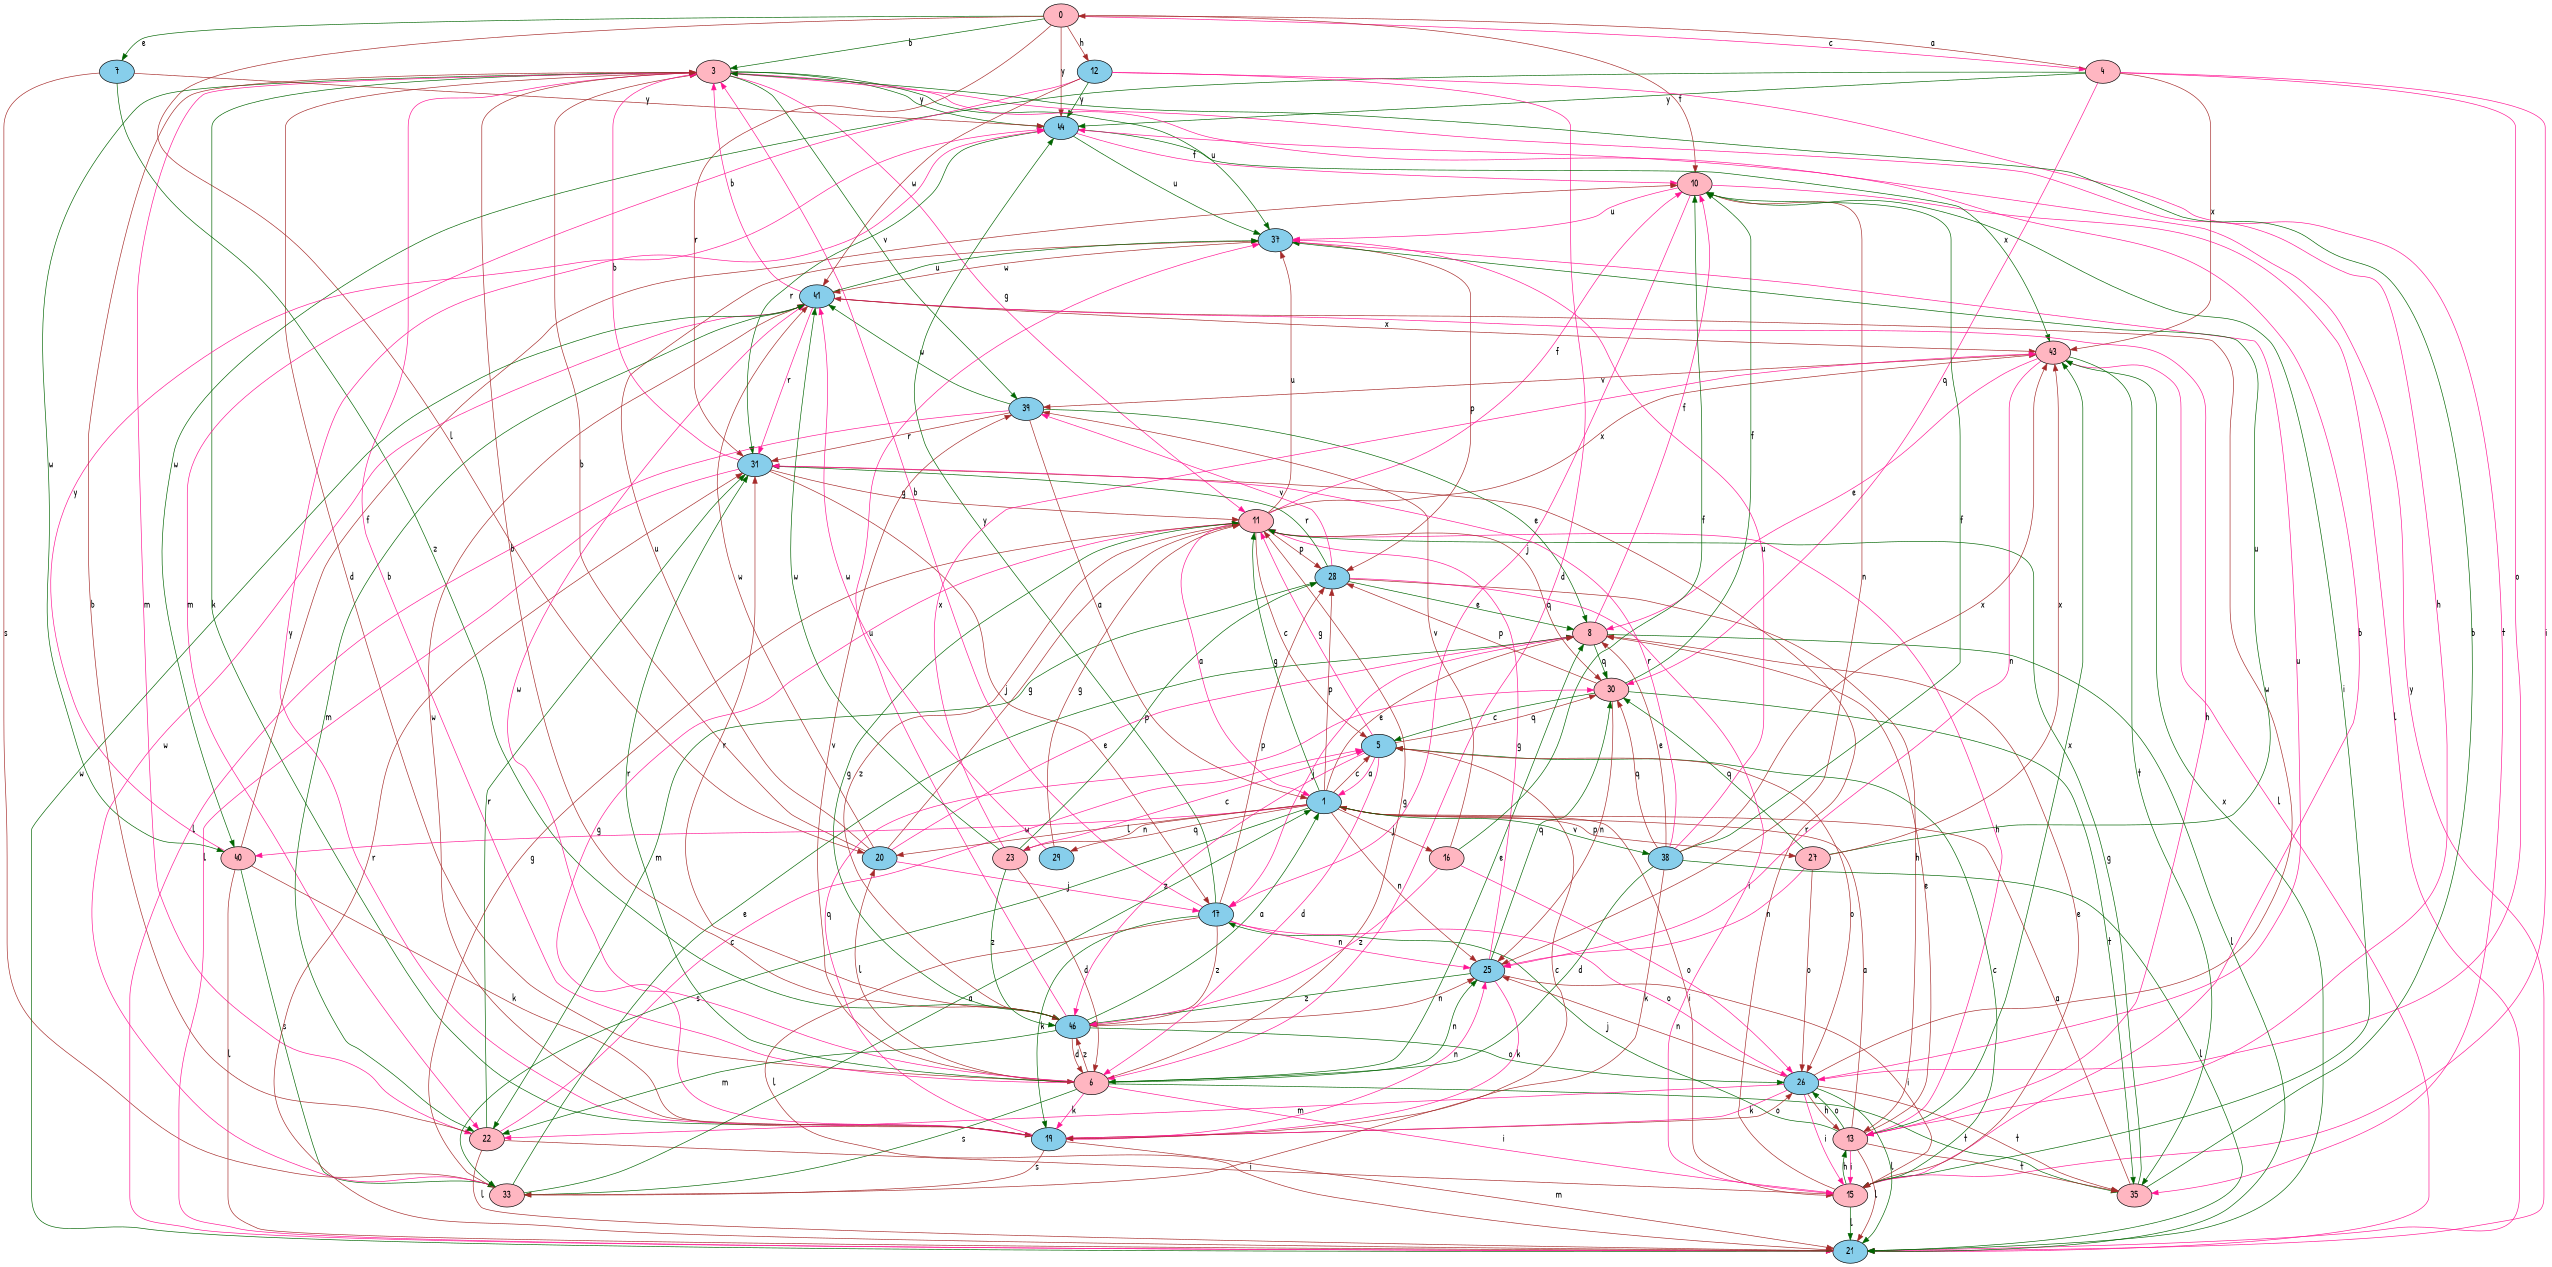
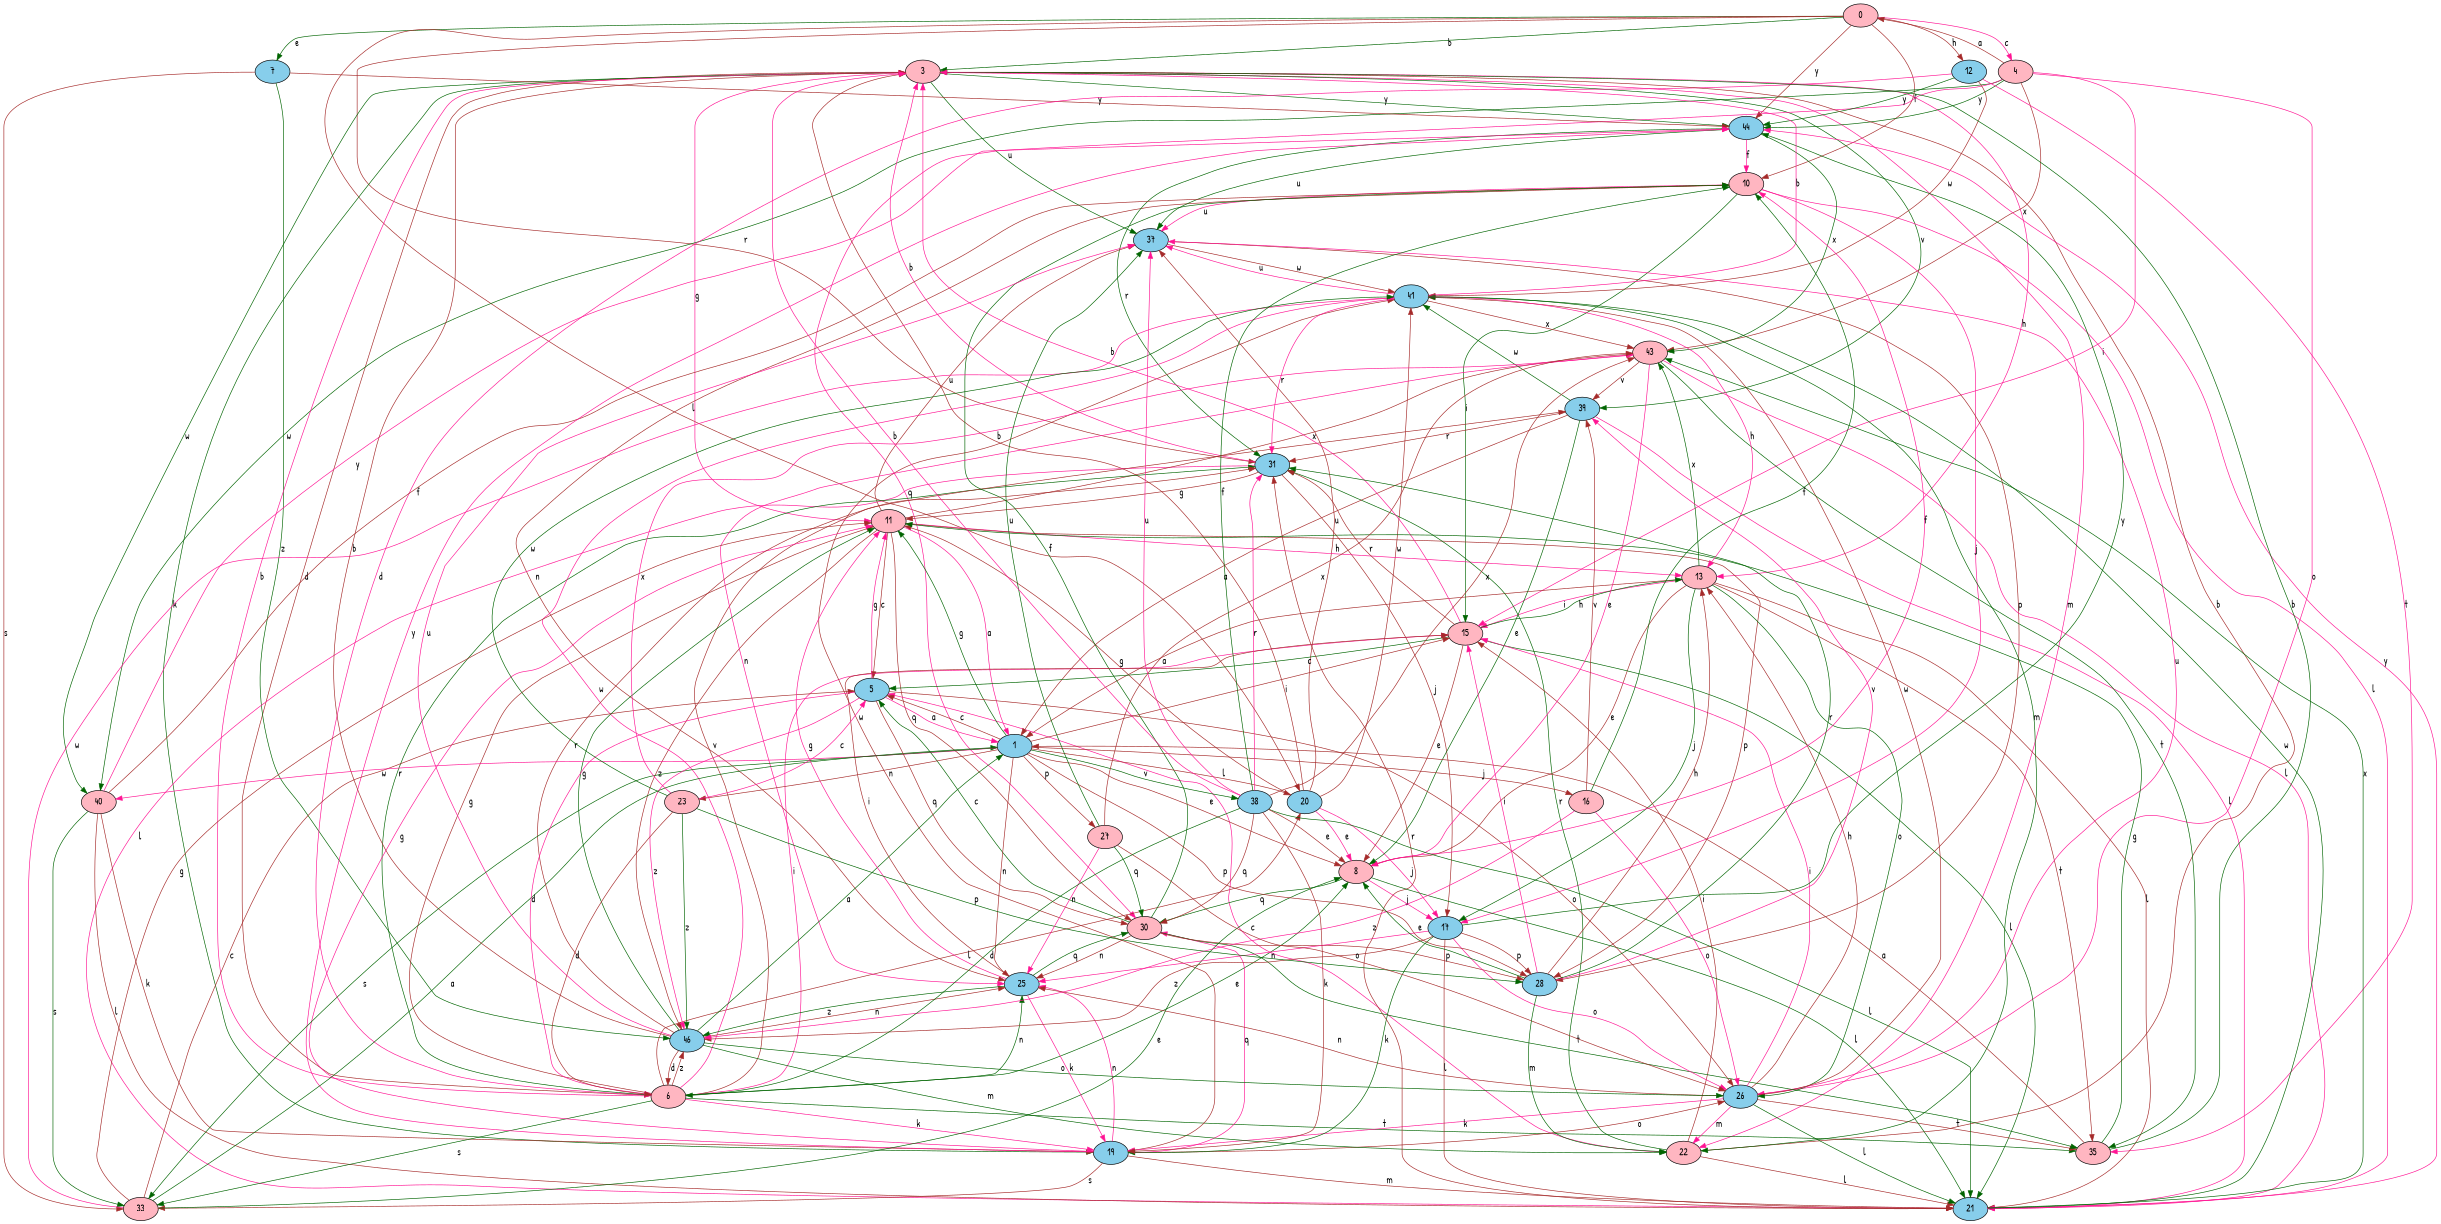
  strict digraph {
    fontname="Patrick Hand"
    node [fillcolor=skyblue fontname="Patrick Hand" style=filled]
    edge [color=brown fontname="Patrick Hand"]
    0 [fillcolor=lightpink]
    3 [fillcolor=lightpink]
    4 [fillcolor=lightpink]
    7
    10 [fillcolor=lightpink]
    12
    20
    31
    44
    11 [fillcolor=lightpink]
    40 [fillcolor=lightpink]
    6 [fillcolor=lightpink]
    13 [fillcolor=lightpink]
    19
    22 [fillcolor=lightpink]
    37
    39
    15 [fillcolor=lightpink]
    26
    30 [fillcolor=lightpink]
    43 [fillcolor=lightpink]
    33 [fillcolor=lightpink]
    46
    25
    17
    21
    35 [fillcolor=lightpink]
    41
    8 [fillcolor=lightpink]
    1
    5
    16 [fillcolor=lightpink]
    23 [fillcolor=lightpink]
    27 [fillcolor=lightpink]
    28
-   29
    38
    0 -> 3 [color=darkgreen label=b]
    0 -> 4 [color=deeppink label=c]
    0 -> 7 [color=darkgreen label=e]
    0 -> 10 [label=f]
    0 -> 12 [label=h]
    0 -> 20 [label=l]
    0 -> 31 [label=r]
    0 -> 44 [label=y]
    3 -> 44 [color=darkgreen label=y]
    3 -> 11 [color=deeppink label=g]
    3 -> 40 [color=darkgreen label=w]
    3 -> 6 [label=d]
    3 -> 13 [color=deeppink label=h]
    3 -> 19 [color=darkgreen label=k]
    3 -> 22 [color=deeppink label=m]
    3 -> 37 [color=darkgreen label=u]
    3 -> 39 [color=darkgreen label=v]
    4 -> 0 [label=a]
    4 -> 44 [color=darkgreen label=y]
    4 -> 40 [color=darkgreen label=w]
    4 -> 15 [color=deeppink label=i]
    4 -> 26 [color=deeppink label=o]
    4 -> 30 [color=deeppink label=q]
    4 -> 43 [label=x]
    7 -> 44 [label=y]
    7 -> 33 [label=s]
    7 -> 46 [color=darkgreen label=z]
    10 -> 37 [color=deeppink label=u]
    10 -> 15 [color=darkgreen label=i]
    10 -> 25 [label=n]
    10 -> 17 [color=deeppink label=j]
    10 -> 21 [color=deeppink label=l]
    12 -> 44 [color=darkgreen label=y]
    12 -> 6 [color=deeppink label=d]
-   12 -> 22 [color=deeppink label=m]
    12 -> 35 [color=deeppink label=t]
    12 -> 41 [label=w]
    20 -> 3 [label=b]
    20 -> 11 [label=g]
    20 -> 37 [label=u]
    20 -> 17 [color=deeppink label=j]
    20 -> 41 [label=w]
    20 -> 8 [color=deeppink label=e]
    31 -> 3 [color=deeppink label=b]
    31 -> 11 [label=g]
    31 -> 17 [label=j]
    31 -> 21 [color=deeppink label=l]
    44 -> 10 [color=deeppink label=f]
    44 -> 31 [color=darkgreen label=r]
    44 -> 37 [color=darkgreen label=u]
    44 -> 43 [color=darkgreen label=x]
-   11 -> 10 [color=deeppink label=f]
    11 -> 13 [color=deeppink label=h]
    11 -> 37 [label=u]
    11 -> 30 [label=q]
    11 -> 43 [label=x]
    11 -> 46 [label=z]
    11 -> 1 [color=deeppink label=a]
    11 -> 5 [label=c]
    11 -> 28 [label=p]
    40 -> 10 [label=f]
    40 -> 44 [color=deeppink label=y]
    40 -> 19 [label=k]
    40 -> 33 [color=darkgreen label=s]
    40 -> 21 [label=l]
    6 -> 3 [color=deeppink label=b]
    6 -> 20 [label=l]
    6 -> 31 [color=darkgreen label=r]
    6 -> 11 [label=g]
    6 -> 19 [color=deeppink label=k]
    6 -> 39 [label=v]
    6 -> 15 [color=deeppink label=i]
    6 -> 33 [color=darkgreen label=s]
    6 -> 46 [label=z]
    6 -> 25 [color=darkgreen label=n]
    6 -> 35 [color=darkgreen label=t]
    6 -> 41 [color=deeppink label=w]
    6 -> 8 [color=darkgreen label=e]
    13 -> 15 [color=deeppink label=i]
    13 -> 26 [color=darkgreen label=o]
    13 -> 43 [color=darkgreen label=x]
    13 -> 17 [color=darkgreen label=j]
    13 -> 21 [label=l]
    13 -> 35 [label=t]
    13 -> 8 [label=e]
    13 -> 1 [label=a]
    19 -> 44 [color=deeppink label=y]
    19 -> 11 [color=deeppink label=g]
    19 -> 26 [label=o]
    19 -> 30 [color=deeppink label=q]
    19 -> 33 [label=s]
    19 -> 25 [color=deeppink label=n]
    19 -> 21 [label=m]
    19 -> 41 [label=w]
    22 -> 3 [label=b]
    22 -> 31 [color=darkgreen label=r]
    22 -> 15 [label=i]
    22 -> 21 [label=l]
    22 -> 5 [color=deeppink label=c]
    37 -> 41 [label=w]
    37 -> 28 [label=p]
    39 -> 31 [label=r]
    39 -> 21 [color=deeppink label=l]
    39 -> 41 [color=darkgreen label=w]
    39 -> 8 [color=darkgreen label=e]
    39 -> 1 [label=a]
    15 -> 3 [color=deeppink label=b]
    15 -> 31 [label=r]
    15 -> 13 [color=darkgreen label=h]
    15 -> 21 [color=darkgreen label=l]
    15 -> 8 [label=e]
    15 -> 5 [color=darkgreen label=c]
    26 -> 13 [label=h]
    26 -> 19 [color=deeppink label=k]
    26 -> 22 [color=deeppink label=m]
    26 -> 37 [color=deeppink label=u]
    26 -> 15 [color=deeppink label=i]
    26 -> 25 [label=n]
    26 -> 21 [color=darkgreen label=l]
    26 -> 35 [label=t]
    26 -> 41 [label=w]
    30 -> 10 [color=darkgreen label=f]
    30 -> 25 [label=n]
    30 -> 35 [color=darkgreen label=t]
    30 -> 5 [color=darkgreen label=c]
    30 -> 28 [label=p]
    43 -> 39 [label=v]
    43 -> 25 [color=deeppink label=n]
    43 -> 21 [color=deeppink label=l]
    43 -> 35 [color=darkgreen label=t]
    43 -> 8 [color=deeppink label=e]
    33 -> 11 [label=g]
    33 -> 41 [color=deeppink label=w]
    33 -> 8 [color=darkgreen label=e]
    33 -> 1 [color=darkgreen label=a]
    33 -> 5 [label=c]
    46 -> 3 [label=b]
    46 -> 31 [label=r]
    46 -> 11 [color=darkgreen label=g]
    46 -> 6 [label=d]
    46 -> 22 [color=darkgreen label=m]
    46 -> 37 [color=deeppink label=u]
    46 -> 26 [color=darkgreen label=o]
    46 -> 25 [label=n]
    46 -> 1 [color=darkgreen label=a]
    25 -> 11 [color=deeppink label=g]
    25 -> 19 [color=deeppink label=k]
    25 -> 15 [label=i]
    25 -> 30 [color=darkgreen label=q]
    25 -> 46 [color=darkgreen label=z]
    17 -> 44 [color=darkgreen label=y]
    17 -> 19 [color=darkgreen label=k]
    17 -> 26 [color=deeppink label=o]
    17 -> 46 [label=z]
    17 -> 25 [color=deeppink label=n]
    17 -> 21 [label=l]
    17 -> 28 [label=p]
    21 -> 31 [label=r]
    21 -> 44 [color=deeppink label=y]
    21 -> 43 [color=darkgreen label=x]
    21 -> 41 [color=darkgreen label=w]
    35 -> 3 [color=darkgreen label=b]
    35 -> 11 [color=darkgreen label=g]
    35 -> 1 [label=a]
    41 -> 3 [color=deeppink label=b]
    41 -> 31 [color=deeppink label=r]
    41 -> 13 [color=deeppink label=h]
    41 -> 22 [color=darkgreen label=m]
-   41 -> 37 [color=darkgreen label=u]
+   41 -> 37 [color=deeppink label=u]
    41 -> 43 [label=x]
    8 -> 10 [color=deeppink label=f]
    8 -> 30 [color=darkgreen label=q]
    8 -> 17 [color=deeppink label=j]
    8 -> 21 [color=darkgreen label=l]
    1 -> 20 [label=l]
    1 -> 11 [color=darkgreen label=g]
    1 -> 40 [color=deeppink label=w]
    1 -> 15 [label=i]
    1 -> 33 [color=darkgreen label=s]
    1 -> 25 [label=n]
    1 -> 8 [label=e]
    1 -> 5 [label=c]
    1 -> 16 [label=j]
    1 -> 23 [label=n]
    1 -> 27 [label=p]
    1 -> 28 [label=p]
-   1 -> 29 [label=q]
    1 -> 38 [color=darkgreen label=v]
    5 -> 11 [color=deeppink label=g]
    5 -> 6 [color=deeppink label=d]
    5 -> 26 [label=o]
    5 -> 30 [label=q]
    5 -> 46 [color=deeppink label=z]
    5 -> 1 [color=deeppink label=a]
    16 -> 10 [color=darkgreen label=f]
    16 -> 39 [label=v]
    16 -> 26 [color=deeppink label=o]
    16 -> 46 [color=deeppink label=z]
    23 -> 6 [label=d]
    23 -> 43 [color=deeppink label=x]
    23 -> 46 [color=darkgreen label=z]
    23 -> 41 [color=darkgreen label=w]
    23 -> 5 [color=deeppink label=c]
    23 -> 28 [color=darkgreen label=p]
    27 -> 37 [color=darkgreen label=u]
    27 -> 26 [label=o]
    27 -> 30 [color=darkgreen label=q]
    27 -> 43 [label=x]
    27 -> 25 [color=deeppink label=n]
    28 -> 31 [color=darkgreen label=r]
    28 -> 13 [label=h]
    28 -> 22 [color=darkgreen label=m]
    28 -> 39 [color=deeppink label=v]
    28 -> 15 [color=deeppink label=i]
    28 -> 8 [color=darkgreen label=e]
-   29 -> 11 [label=g]
-   29 -> 41 [color=deeppink label=w]
-   17 -> 3 [color=deeppink label=b]
+   38 -> 3 [color=deeppink label=b]
    38 -> 10 [color=darkgreen label=f]
    38 -> 31 [color=deeppink label=r]
    38 -> 6 [color=darkgreen label=d]
    38 -> 19 [label=k]
    38 -> 37 [color=deeppink label=u]
    38 -> 30 [label=q]
    38 -> 43 [label=x]
    38 -> 21 [color=darkgreen label=l]
    38 -> 8 [label=e]
  }
